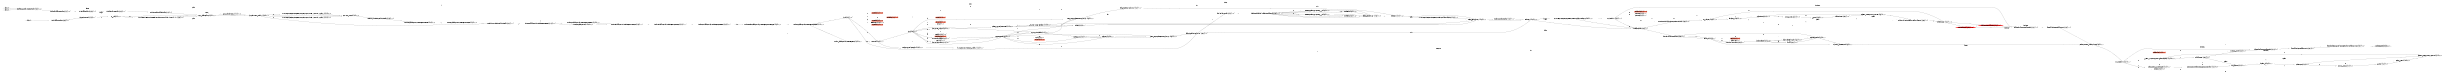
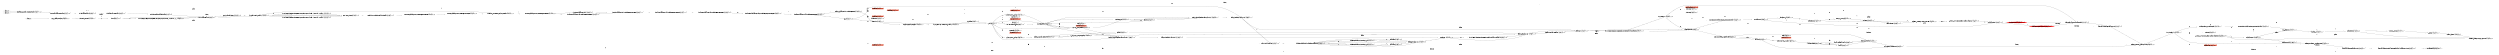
  digraph {
    rankdir=LR
    node [fillcolor=white shape=ellipse style=filled]
    edge [style=bold]
    n1 [label="String uniqueValue = localParams.get(QueryParsing.V)@@@4@@@['1', '1', '0']"]
    n2 [label="Query docIdQuery = createIdQuery(defaultField,uniqueValue)@@@7@@@['1', '1', '0']"]
    n3 [label="String(( qf = localParams.getParams(\"qf\")@@@5@@@['1', '1', '0']"]
    n4 [label="throw new SolrException(SolrException.ErrorCode.BAD_REQUEST,\"Error completing MLT request. Could not fetch \" + \"document with id (\" + uniqueValue + \"(\")@@@11@@@['1', '0', '0']"]
    n5 [label="throw new SolrException(SolrException.ErrorCode.BAD_REQUEST,\"Error completing MLT request. Could not fetch \" + \"document with id (\" + uniqueValue + \"(\")@@@11@@@['0', '1', '0']"]
    n6 [label="BooleanQuery boostedMLTQuery = (BooleanQuery)rawMLTQuery@@@69@@@['1', '1', '1']"]
    n7 [label="String(( qf = localParams.getParams(\"qf\")@@@8@@@['1', '1', '1']"]
    n8 [label="TopDocs td = searcher.search(docIdQuery,1)@@@10@@@['1', '1', '0']"]
    n9 [label="qf != null@@@24@@@['1', '1', '0']" shape=diamond]
    n10 [label="SolrIndexSearcher searcher = req.getSearcher()@@@6@@@['1', '1', '0']"]
    n11 [label="ScoreDoc(( scoreDocs = td.scoreDocs@@@12@@@['1', '1', '0']"]
    n12 [label="BoostQuery bq = (BoostQuery)q@@@77@@@['0', '0', '1']"]
    n13 [label="q = bq.getQuery()@@@78@@@['0', '0', '1']"]
    n14 [label="originalBoost = bq.getBoost()@@@79@@@['0', '0', '1']"]
    n15 [label="q = ((fieldBoost != null)? new BoostQuery(q,fieldBoost * originalBoost): clause.getQuery())@@@82@@@['0', '0', '1']"]
    n16 [label="fields.add(field)@@@43@@@['0', '0', '1']"]
    n17 [label="SchemaField f = req.getSchema().getFieldOrNull(field)@@@41@@@['0', '0', '1']"]
    n18 [label="fieldNames = fields.toArray(new String(((()@@@46@@@['1', '1', '1']"]
    n19 [label="f != null && f.stored() && f.getType().isExplicitAnalyzer()@@@42@@@['0', '0', '1']" shape=diamond]
    n20 [label="fieldNames.length < 1@@@48@@@['1', '1', '1']" shape=diamond]
    n21 [label="mlt.setFieldNames(fieldNames)@@@51@@@['1', '1', '1']"]
    n22 [label="mlt.setAnalyzer(req.getSchema().getIndexAnalyzer())@@@51@@@['1', '1', '0']"]
    n23 [label="MoreLikeThis mlt = new MoreLikeThis(req.getSearcher().getIndexReader())@@@10@@@['1', '1', '1']"]
    n24 [label="mlt.setMinTermFreq(localParams.getInt(\"mintf\",MoreLikeThis.DEFAULT_MIN_TERM_FREQ))@@@11@@@['1', '1', '1']"]
    n25 [label="mlt.setMinDocFreq(localParams.getInt(\"mindf\",0))@@@12@@@['0', '0', '1']"]
    n26 [label="mlt.setMaxQueryTerms(localParams.getInt(\"maxqt\",MoreLikeThis.DEFAULT_MAX_QUERY_TERMS))@@@18@@@['1', '1', '0']"]
    n27 [label="doc.getFieldNames()@@@40@@@['0', '0', '1']"]
    n28 [label="Map<String,Float> boostFields = new HashMap<>()@@@9@@@['1', '1', '1']"]
    n29 [label="MoreLikeThis mlt = new MoreLikeThis(req.getSearcher().getIndexReader())@@@13@@@['1', '1', '0']"]
    n30 [label="BoostQuery bq = (BoostQuery)q@@@61@@@['1', '1', '0']"]
    n31 [label="q = bq.getQuery()@@@62@@@['1', '1', '0']"]
    n32 [label="originalBoost = bq.getBoost()@@@63@@@['1', '1', '0']"]
    n33 [label="q = ((fieldBoost != null)? new BoostQuery(q,fieldBoost * originalBoost): clause.getQuery())@@@66@@@['1', '1', '0']"]
    n34 [label="Query rawMLTQuery = mlt.like(filteredDocument)@@@68@@@['0', '0', '1']"]
    n35 [label="realMLTQuery.add(createIdQuery(req.getSchema().getUniqueKeyField().getName(),id),BooleanClause.Occur.MUST_NOT)@@@89@@@['0', '0', '1']"]
    n36 [label="boost && boostFields.size() > 0@@@70@@@['1', '1', '1']" shape=diamond]
    n37 [label="realMLTQuery.add(boostedMLTQuery,BooleanClause.Occur.MUST)@@@88@@@['0', '0', '1']"]
    n38 [label="String(( strings = splitList.split(fieldName)@@@27@@@['1', '1', '1']"]
    n39 [label="boostFields = SolrPluginUtils.parseFieldBoosts(fields.toArray(new String(((())@@@36@@@['1', '1', '0']"]
    n40 [label="!StringUtils.isEmpty(string)@@@29@@@['0', '0', '1']" shape=diamond]
    n41 [label="!StringUtils.isEmpty(fieldName)@@@26@@@['1', '1', '1']" shape=diamond]
    n42 [label="qf != null@@@23@@@['1', '1', '1']" shape=diamond]
    n43 [label="fieldNames = boostFields.keySet().toArray(new String(((()@@@37@@@['1', '1', '0']"]
    n44 [label="fields.add(string)@@@30@@@['0', '0', '1']"]
    n45 [label="boostFields = SolrPluginUtils.parseFieldBoosts(fields.toArray(new String(((())@@@35@@@['0', '0', '1']"]
    n46 [label="strings@@@28@@@['0', '0', '1']"]
    n47 [fillcolor=tomato label="String string@@@28@@@['0', '0', '1']" shape=box]
    n48 [fillcolor=tomato label="String fieldName@@@25@@@['0', '0', '1']" shape=box]
    n49 [label="ArrayList<String> fields = new ArrayList()@@@24@@@['0', '0', '1']"]
    n50 [label="fieldNames = boostFields.keySet().toArray(new String(((()@@@36@@@['1', '1', '1']"]
    n51 [label="ArrayList<String> fields = new ArrayList()@@@39@@@['0', '0', '1']"]
    n52 [fillcolor=tomato label="String field@@@40@@@['0', '0', '1']" shape=box]
    n53 [label="strings@@@29@@@['0', '1', '0']"]
    n54 [fillcolor=tomato label="String string@@@29@@@['1', '0', '0']" shape=box]
    n55 [label="String(( strings = splitList.split(fieldName)@@@28@@@['1', '1', '0']"]
    n56 [label="qf@@@25@@@['1', '1', '1']"]
    n57 [label="fieldNames.length < 1@@@47@@@['1', '1', '0']" shape=diamond]
    n58 [label="throw new SolrException(SolrException.ErrorCode.BAD_REQUEST,\"MoreLikeThis requires at least one similarity field: qf\")@@@48@@@['1', '1', '0']"]
    n59 [fillcolor=tomato label="String fieldName@@@26@@@['0', '1', '0']" shape=box]
    n60 [label="boostedMLTQuery@@@73@@@['0', '0', '1']"]
    n61 [label="Float fieldBoost = boostFields.get(((TermQuery)q).getTerm().field())@@@65@@@['1', '1', '0']"]
    n62 [label="newQ.add(q,clause.getOccur())@@@67@@@['1', '1', '0']"]
    n63 [label="newQ.setMinimumNumberShouldMatch(boostedMLTQuery.getMinimumNumberShouldMatch())@@@56@@@['1', '1', '0']"]
    n64 [label="Query q = clause.getQuery()@@@58@@@['1', '1', '0']"]
    n65 [label="float originalBoost = 1f@@@59@@@['1', '1', '0']"]
    n66 [label="q instanceof BoostQuery@@@60@@@['1', '1', '0']" shape=diamond]
    n67 [fillcolor=tomato label="BooleanClause clause@@@57@@@['1', '1', '0']" shape=box]
    n68 [label="mlt.setMinDocFreq(localParams.getInt(\"mindf\",MoreLikeThis.DEFAULT_MIN_DOC_FREQ))@@@15@@@['1', '1', '0']"]
    n69 [label="mlt.setMinWordLen(localParams.getInt(\"minwl\",MoreLikeThis.DEFAULT_MIN_WORD_LENGTH))@@@13@@@['1', '1', '1']"]
    n70 [fillcolor=lightgray label="return realMLTQuery.build()@@@90@@@['0', '0', '1']"]
    n71 [label="q instanceof BoostQuery@@@76@@@['0', '0', '1']" shape=diamond]
    n72 [label="Float fieldBoost = boostFields.get(((TermQuery)q).getTerm().field())@@@81@@@['0', '0', '1']"]
    n73 [label="fieldValues@@@56@@@['0', '0', '1']"]
    n74 [label="newQ.add(q,clause.getOccur())@@@83@@@['0', '0', '1']"]
    n75 [label="Query q = clause.getQuery()@@@74@@@['0', '0', '1']"]
    n76 [label="boostedMLTQuery = newQ.build()@@@85@@@['0', '0', '1']"]
    n77 [label="float originalBoost = 1f@@@75@@@['0', '0', '1']"]
    n78 [label="BooleanQuery.Builder realMLTQuery = new BooleanQuery.Builder()@@@87@@@['0', '0', '1']"]
    n79 [label="mlt.setMaxWordLen(localParams.getInt(\"maxwl\",MoreLikeThis.DEFAULT_MAX_WORD_LENGTH))@@@14@@@['1', '1', '1']"]
    n80 [label="mlt.setMaxQueryTerms(localParams.getInt(\"maxqt\",MoreLikeThis.DEFAULT_MAX_QUERY_TERMS))@@@15@@@['1', '1', '1']"]
    n81 [label="Boolean boost = localParams.getBool(\"boost\",MoreLikeThis.DEFAULT_BOOST)@@@18@@@['0', '0', '1']"]
    n82 [label="boost && boostFields.size() > 0@@@54@@@['1', '1', '0']" shape=diamond]
    n83 [label="mlt.setMaxNumTokensParsed(localParams.getInt(\"maxntp\",MoreLikeThis.DEFAULT_MAX_NUM_TOKENS_PARSED))@@@16@@@['1', '1', '1']"]
    n84 [label="fieldDefinitions.get(fieldName).indexed() && fieldDefinitions.get(fieldName).stored()@@@43@@@['1', '1', '0']" shape=diamond]
    n85 [label="fieldDefinitions.get(fieldName).getType().getNumberType() == null@@@43@@@['1', '0', '0']" shape=diamond]
    n86 [label="fieldNames = fields.toArray(new String(((()@@@45@@@['1', '1', '0']"]
    n87 [label="fieldDefinitions.get(fieldName).getType().getNumberType() == null@@@43@@@['0', '1', '0']" shape=diamond]
    n88 [label="fields.add(fieldName)@@@43@@@['1', '0', '0']"]
    n89 [label="fields.add(fieldName)@@@43@@@['0', '1', '0']"]
    n90 [fillcolor=tomato label="Object val@@@56@@@['0', '0', '1']" shape=box]
    n91 [label="mlt.setBoost(boost)@@@19@@@['1', '1', '1']"]
    n92 [label="mlt.setAnalyzer(req.getSchema().getIndexAnalyzer())@@@20@@@['0', '0', '1']"]
    n93 [fillcolor=tomato label="BooleanClause clause@@@73@@@['0', '0', '1']" shape=box]
    n94 [label="newQ.setMinimumNumberShouldMatch(boostedMLTQuery.getMinimumNumberShouldMatch())@@@72@@@['0', '0', '1']"]
    n95 [label="BooleanQuery.Builder newQ = new BooleanQuery.Builder()@@@71@@@['0', '0', '1']"]
    n96 [label="filteredDocument.put(field,values)@@@64@@@['0', '0', '1']"]
    n97 [label="Collection<Object> fieldValues = doc.getFieldValues(field)@@@53@@@['0', '0', '1']"]
    n98 [label="fieldValues != null@@@54@@@['0', '0', '1']" shape=diamond]
    n99 [fillcolor=tomato label="String fieldName@@@26@@@['1', '0', '0']" shape=box]
    n100 [label="doc == null@@@5@@@['0', '0', '1']" shape=diamond]
    n101 [label="throw new SolrException(SolrException.ErrorCode.BAD_REQUEST,\"Error completing MLT request. Could not fetch \" + \"document with id (\" + id + \"(\")@@@6@@@['0', '0', '1']"]
    n102 [label="boostedMLTQuery@@@57@@@['0', '1', '0']"]
    n103 [fillcolor=lightgray label="parse['0', '1', '0']" shape=diamond]
    n104 [label="String defaultField = req.getSchema().getUniqueKeyField().getName()@@@3@@@['1', '1', '0']"]
    n105 [label="ArrayList<String> fields = new ArrayList()@@@41@@@['1', '1', '0']"]
    n106 [label="throw new SolrException(SolrException.ErrorCode.BAD_REQUEST,\"MoreLikeThis requires at least one similarity field: qf\")@@@49@@@['1', '1', '1']"]
    n107 [fillcolor=red label="boostedMLTQuery = QueryUtils.build(newQ,this)@@@69@@@['0', '1', '0']"]
    n108 [label="boostedMLTQuery@@@57@@@['1', '0', '0']"]
    n109 [label="mlt.setMinTermFreq(localParams.getInt(\"mintf\",MoreLikeThis.DEFAULT_MIN_TERM_FREQ))@@@14@@@['1', '1', '0']"]
    n110 [label="values.add(val)@@@61@@@['0', '0', '1']"]
    n111 [label="val instanceof IndexableField@@@57@@@['0', '0', '1']" shape=diamond]
    n112 [label="values.add(((IndexableField)val).stringValue())@@@58@@@['0', '0', '1']"]
    n113 [label="Map<String,Collection<Object>> filteredDocument = new HashMap<>()@@@21@@@['0', '0', '1']"]
+   n114 [label="String(( fieldNames@@@22@@@['1', '1', '1']"]
    n115 [fillcolor=red label="boostedMLTQuery = newQ.build()@@@69@@@['1', '0', '0']"]
    n116 [label="BooleanQuery.Builder realMLTQuery = new BooleanQuery.Builder()@@@71@@@['1', '1', '0']"]
    n117 [label="realMLTQuery.add(boostedMLTQuery,BooleanClause.Occur.MUST)@@@72@@@['1', '1', '0']"]
    n118 [label="SolrDocument doc = getDocument(id)@@@4@@@['0', '0', '1']"]
    n119 [label="Collection<Object> values = new ArrayList()@@@55@@@['0', '0', '1']"]
    n120 [label="mlt.setMaxDocFreq(localParams.getInt(\"maxdf\",MoreLikeThis.DEFAULT_MAX_DOC_FREQ))@@@17@@@['1', '1', '1']"]
    n121 [fillcolor=tomato label="String fieldName@@@42@@@['1', '1', '0']" shape=box]
    n122 [fillcolor=tomato label="String fieldName@@@42@@@['1', '0', '0']" shape=box]
    n123 [label="fieldDefinitions.keySet()@@@42@@@['0', '1', '0']"]
    n124 [label="String id = localParams.get(QueryParsing.V)@@@3@@@['0', '0', '1']"]
    n125 [fillcolor=lightgray label="parse['0', '0', '1']" shape=diamond]
    n126 [fillcolor=lightgray label="parse['1', '0', '0']" shape=diamond]
    n1 -> n2 [label=uniqueValue style=solid]
    n1 -> n3
    n1 -> n4 [label=uniqueValue style=solid]
    n1 -> n5 [label=uniqueValue style=solid]
    n2 -> n6 [label=docIdQuery style=solid]
    n2 -> n7
    n2 -> n8 [label=docIdQuery style=solid]
    n3 -> n9 [label=qf style=solid]
    n3 -> n10
    n4 -> n11
    n5 -> n11
    n6 -> n35 [label=0 style=dashed]
    n6 -> n36
    n6 -> n37 [label=boostedMLTQuery style=solid]
    n7 -> n8
    n7 -> n28
    n7 -> n42 [label=qf style=solid]
    n8 -> n28
    n9 -> n39 [label=true style=dotted]
    n9 -> n42 [label=true style=dotted]
    n9 -> n43 [label=true style=dotted]
    n9 -> n50 [label=false style=dotted]
    n9 -> n50
    n9 -> n59 [label=true style=dotted]
    n9 -> n84 [label=true style=dotted]
    n9 -> n86 [label=false style=dotted]
    n9 -> n91 [label=true style=dotted]
    n9 -> n91
    n9 -> n99 [label=true style=dotted]
    n9 -> n105 [label=false style=dotted]
+   n9 -> n114 [label=true style=dotted]
    n9 -> n121 [label=false style=dotted]
    n9 -> n122 [label=false style=dotted]
    n9 -> n123 [label=false style=dotted]
    n10 -> n2
    n11 -> n20 [label=scoreDocs style=solid]
    n11 -> n29
    n12 -> n13
    n13 -> n14
    n13 -> n15 [label=q style=solid]
    n14 -> n15 [label=originalBoost style=solid]
    n14 -> n72
    n15 -> n74 [label=q style=solid]
    n15 -> n74
    n16 -> n17
    n16 -> n18
    n17 -> n19 [label=f style=solid]
    n17 -> n19
    n18 -> n20
    n18 -> n21 [label=fieldNames style=solid]
    n18 -> n22
    n19 -> n16
    n19 -> n16 [label=true style=dotted]
    n19 -> n17
    n19 -> n18
    n20 -> n21
    n20 -> n106 [label=rawMLTQuery style=solid]
    n20 -> n106 [label=true style=dotted]
    n20 -> n106
    n21 -> n63
    n21 -> n97
    n21 -> n107 [label=newQ style=solid]
    n22 -> n20
    n23 -> n24
    n24 -> n25
    n24 -> n26
    n25 -> n69
    n26 -> n69
    n28 -> n4 [label=true style=dotted]
    n28 -> n4
    n28 -> n5 [label=true style=dotted]
    n28 -> n5
    n28 -> n11
    n28 -> n23
    n29 -> n109
    n30 -> n31
    n31 -> n32
    n31 -> n33 [label=q style=solid]
    n32 -> n33 [label=originalBoost style=solid]
    n32 -> n61
    n33 -> n62 [label=q style=solid]
    n33 -> n62
    n34 -> n6 [label=rawMLTQuery style=solid]
    n34 -> n6
    n35 -> n70
    n36 -> n15 [label=true style=dotted]
    n36 -> n60 [label=true style=dotted]
    n36 -> n71 [label=true style=dotted]
    n36 -> n72 [label=true style=dotted]
    n36 -> n74 [label=true style=dotted]
    n36 -> n75 [label=true style=dotted]
    n36 -> n76 [label=true style=dotted]
    n36 -> n77 [label=true style=dotted]
    n36 -> n78
    n36 -> n93 [label=true style=dotted]
    n36 -> n94 [label=true style=dotted]
    n36 -> n95 [label=true style=dotted]
    n36 -> n95
    n37 -> n35
    n38 -> n39
    n38 -> n40
    n38 -> n41
    n38 -> n42
    n39 -> n43
    n40 -> n41
    n40 -> n44 [label=true style=dotted]
    n40 -> n44
    n40 -> n45
    n41 -> n38 [label=true style=dotted]
    n41 -> n38
    n41 -> n39
    n41 -> n40 [label=true style=dotted]
    n41 -> n42
    n41 -> n45
    n41 -> n46 [label=true style=dotted]
    n41 -> n47 [label=true style=dotted]
    n42 -> n17 [label=true style=dotted]
    n42 -> n18 [label=false style=dotted]
    n42 -> n19 [label=true style=dotted]
    n42 -> n27 [label=qf style=dotted]
    n42 -> n39
    n42 -> n41 [label=true style=dotted]
    n42 -> n45 [label=true style=dotted]
    n42 -> n48 [label=true style=dotted]
    n42 -> n49 [label=true style=dotted]
    n42 -> n49
    n42 -> n50 [label=true style=dotted]
    n42 -> n51 [label=false style=dotted]
    n42 -> n51
    n42 -> n52 [label=false style=dotted]
    n42 -> n53 [label=true style=dotted]
    n42 -> n54 [label=true style=dotted]
    n42 -> n55 [label=true style=dotted]
    n42 -> n55
    n42 -> n56 [label=true style=dotted]
    n43 -> n18 [label=fieldNames style=solid]
    n43 -> n57
    n44 -> n40
    n44 -> n41
    n44 -> n45
    n45 -> n50
    n49 -> n41
    n50 -> n20
    n50 -> n21 [label=fieldNames style=solid]
    n50 -> n105
    n51 -> n17
    n55 -> n41
    n57 -> n18
    n57 -> n58 [label=true style=dotted]
    n57 -> n58
    n58 -> n18
    n61 -> n33 [label=fieldBoost style=solid]
    n61 -> n33
    n62 -> n64
    n62 -> n107
    n62 -> n115
    n63 -> n64
    n64 -> n30 [label=q style=solid]
    n64 -> n33 [label=q style=solid]
    n64 -> n65
    n64 -> n66 [label=q style=solid]
    n65 -> n33 [label=originalBoost style=solid]
    n65 -> n66
    n66 -> n30 [label=true style=dotted]
    n66 -> n30
    n66 -> n31 [label=true style=dotted]
    n66 -> n32 [label=true style=dotted]
    n66 -> n61
    n68 -> n23
    n68 -> n25 [label=0 style=dashed]
    n69 -> n79
    n71 -> n12 [label=true style=dotted]
    n71 -> n12
    n71 -> n13 [label=true style=dotted]
    n71 -> n14 [label=true style=dotted]
    n71 -> n72
    n72 -> n15
    n72 -> n15 [label=fieldBoost style=solid]
    n74 -> n75
    n74 -> n76
    n75 -> n12 [label=q style=solid]
    n75 -> n15 [label=q style=solid]
    n75 -> n71 [label=q style=solid]
    n75 -> n77
    n76 -> n37 [label=boostedMLTQuery style=solid]
    n76 -> n78
    n77 -> n15 [label=originalBoost style=solid]
    n77 -> n71
    n78 -> n37
    n79 -> n80
    n80 -> n81 [label=0 style=dashed]
    n80 -> n82 [label=boost style=solid]
    n80 -> n83 [label=boost style=solid]
    n80 -> n83
    n81 -> n36 [label=boost style=solid]
    n81 -> n91 [label=boost style=solid]
    n81 -> n91
    n82 -> n21 [label=true style=dotted]
    n82 -> n21
    n82 -> n33 [label=true style=dotted]
    n82 -> n61 [label=true style=dotted]
    n82 -> n62 [label=true style=dotted]
    n82 -> n63 [label=true style=dotted]
    n82 -> n64 [label=true style=dotted]
    n82 -> n65 [label=true style=dotted]
    n82 -> n66 [label=true style=dotted]
    n82 -> n67 [label=true style=dotted]
    n82 -> n102 [label=true style=dotted]
    n82 -> n107 [label=true style=dotted]
    n82 -> n108 [label=true style=dotted]
    n82 -> n115 [label=true style=dotted]
    n82 -> n116
    n83 -> n120
    n84 -> n85 [label=true style=dotted]
    n84 -> n85
    n84 -> n86
    n84 -> n87 [label=true style=dotted]
    n84 -> n87
    n85 -> n84
    n85 -> n86
    n85 -> n88
    n85 -> n88 [label=true style=dotted]
    n86 -> n18 [label=fieldNames style=solid]
    n86 -> n57
    n87 -> n84
    n87 -> n86
    n87 -> n89
    n87 -> n89 [label=true style=dotted]
    n88 -> n84
    n88 -> n86
    n89 -> n84
    n89 -> n86
    n91 -> n42
    n91 -> n49 [label=0 style=dashed]
    n91 -> n92
    n92 -> n113
    n94 -> n75
    n95 -> n94
    n96 -> n34
    n96 -> n97
    n97 -> n98
    n97 -> n98 [label=fieldValues style=solid]
    n98 -> n34
    n98 -> n73 [label=true style=dotted]
    n98 -> n90 [label=true style=dotted]
    n98 -> n96 [label=true style=dotted]
    n98 -> n97
    n98 -> n111 [label=true style=dotted]
    n98 -> n119 [label=true style=dotted]
    n98 -> n119
    n100 -> n7
    n100 -> n101 [label=true style=dotted]
    n100 -> n101
    n101 -> n7
    n103 -> n104
    n104 -> n1
    n104 -> n2 [label=defaultField style=solid]
    n105 -> n84
    n106 -> n21
    n106 -> n82
    n106 -> n117 [label=boostedMLTQuery style=solid]
    n107 -> n116
    n107 -> n117 [label=boostedMLTQuery style=solid]
    n109 -> n68
    n110 -> n96
    n110 -> n111
    n111 -> n110
    n111 -> n110 [label=false style=dotted]
    n111 -> n112 [label=true style=dotted]
    n111 -> n112
    n112 -> n96
    n112 -> n111
    n113 -> n34 [label=filteredDocument style=solid]
+   n113 -> n114
+   n114 -> n42
    n115 -> n107 [label=0 style=dashed]
    n115 -> n116
    n115 -> n117 [label=boostedMLTQuery style=solid]
    n116 -> n117
    n117 -> n6
    n118 -> n100 [label=doc style=solid]
    n118 -> n100
    n119 -> n96 [label=values style=solid]
    n119 -> n111
    n120 -> n9
    n120 -> n81
    n121 -> n52 [label=0 style=dashed]
    n124 -> n35 [label=id style=solid]
    n124 -> n101 [label=id style=solid]
    n124 -> n118
    n124 -> n118 [label=id style=solid]
    n125 -> n124
    n126 -> n104
  }
